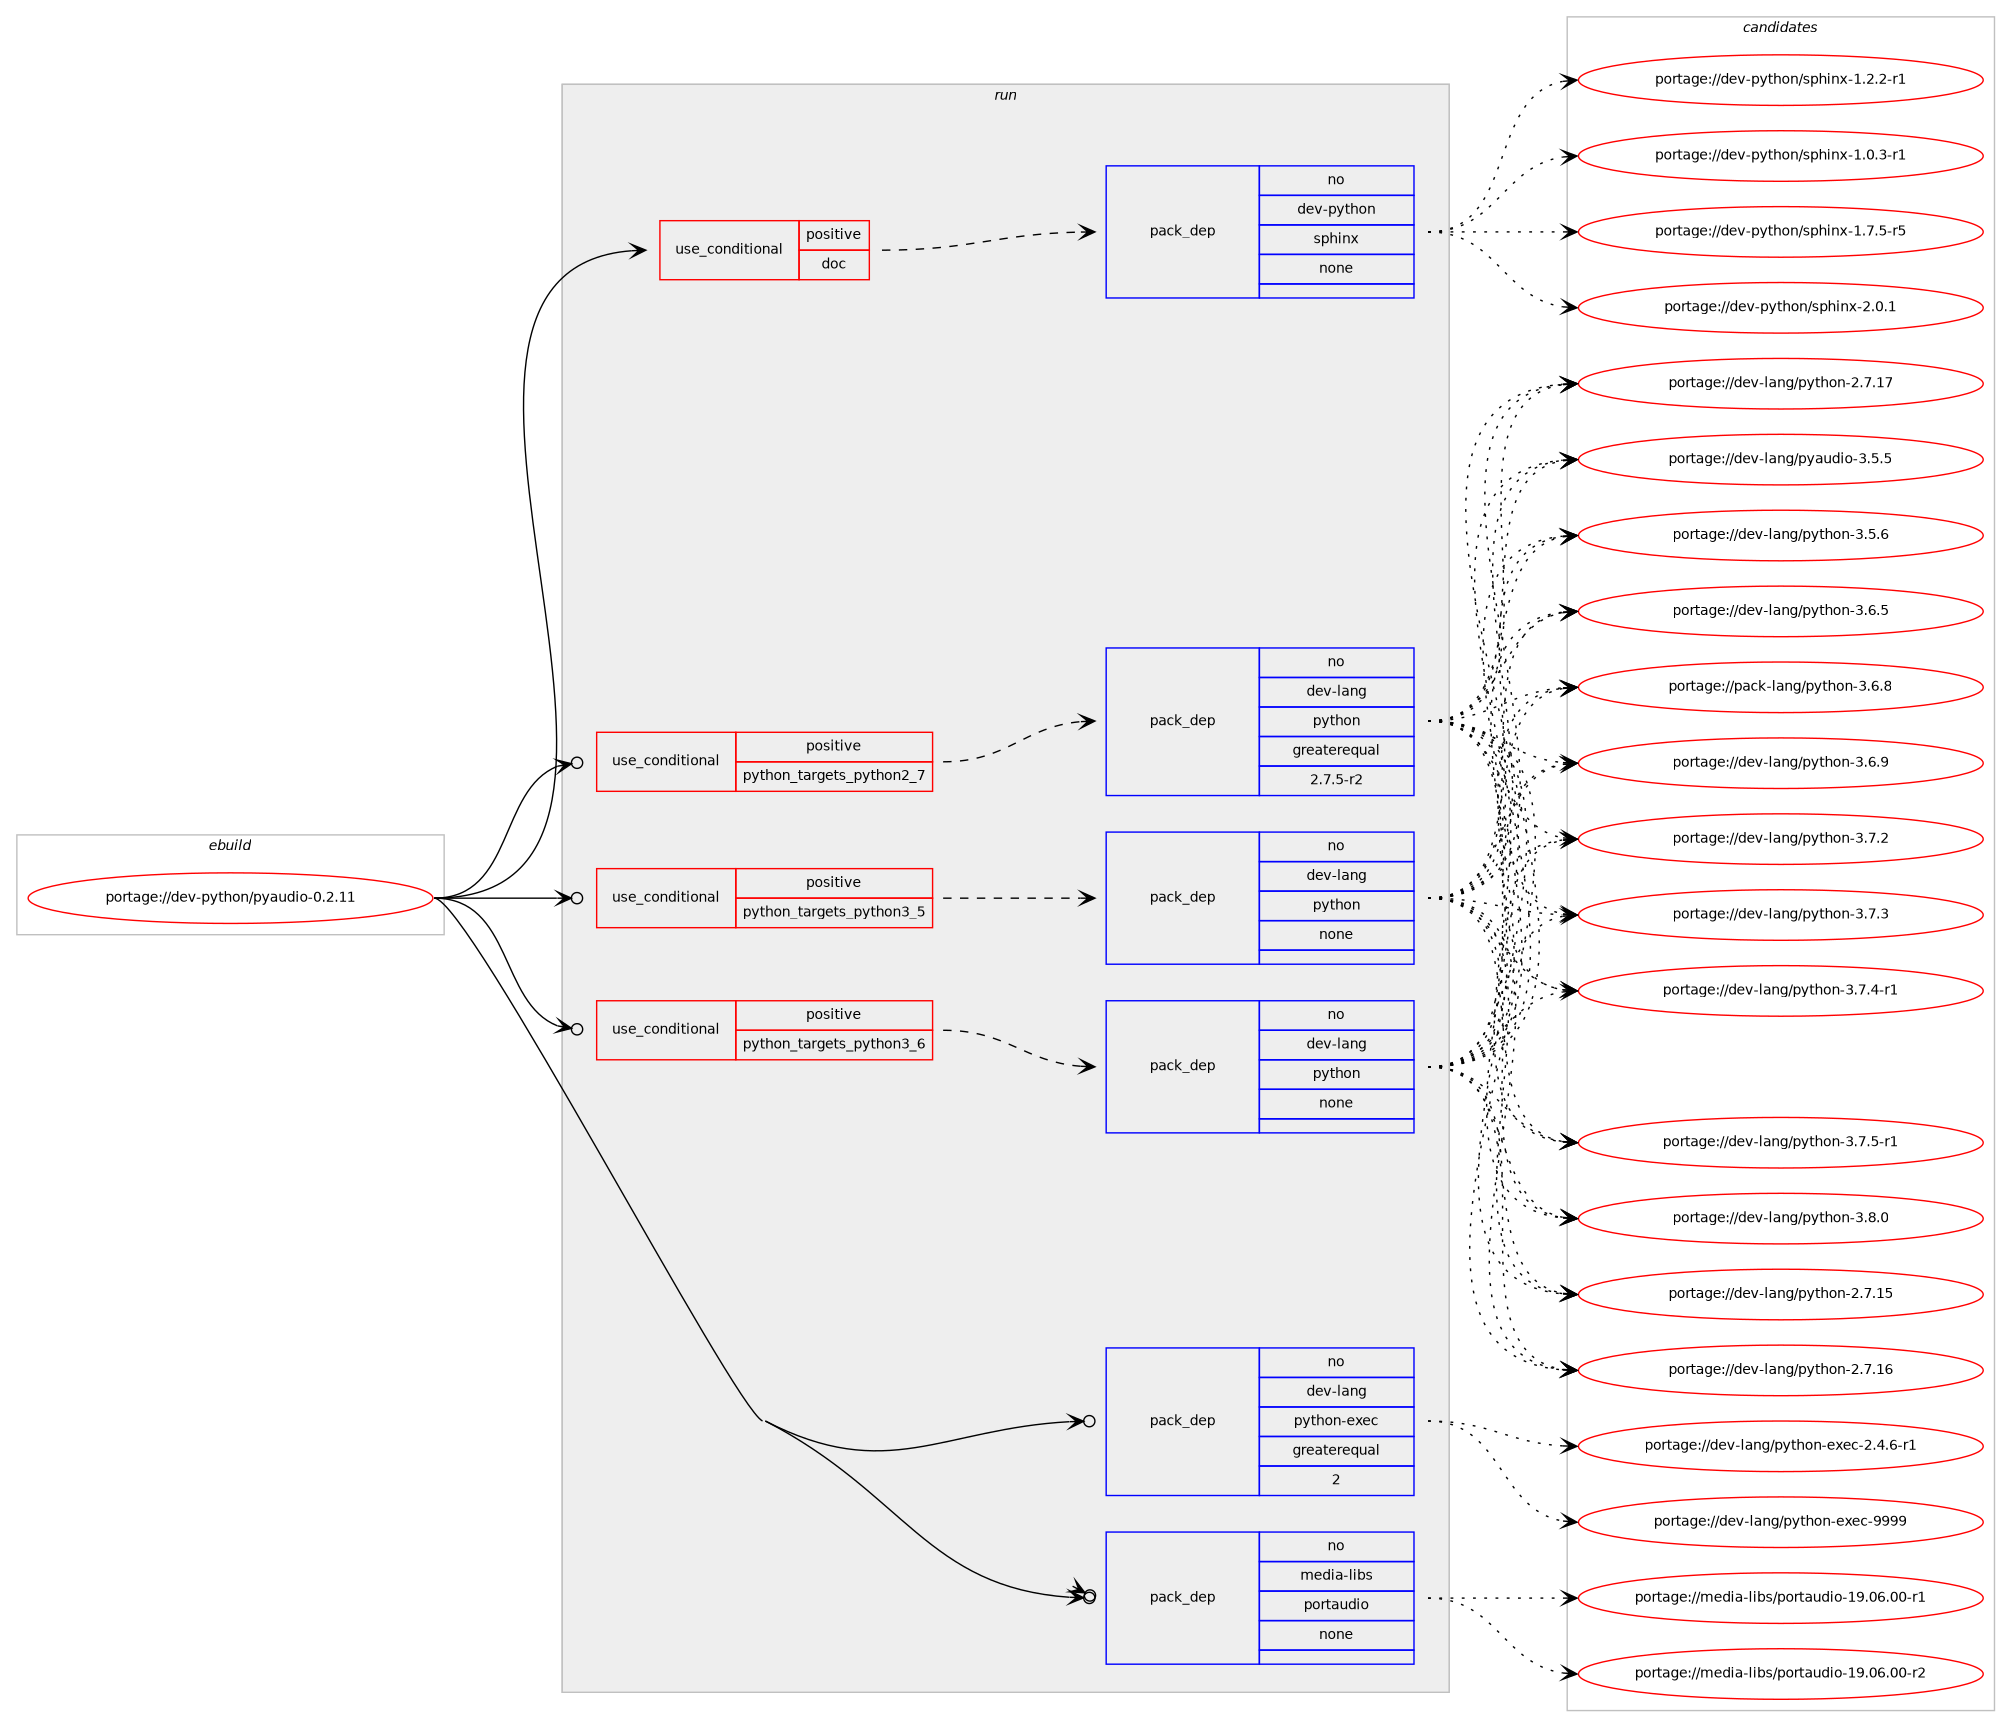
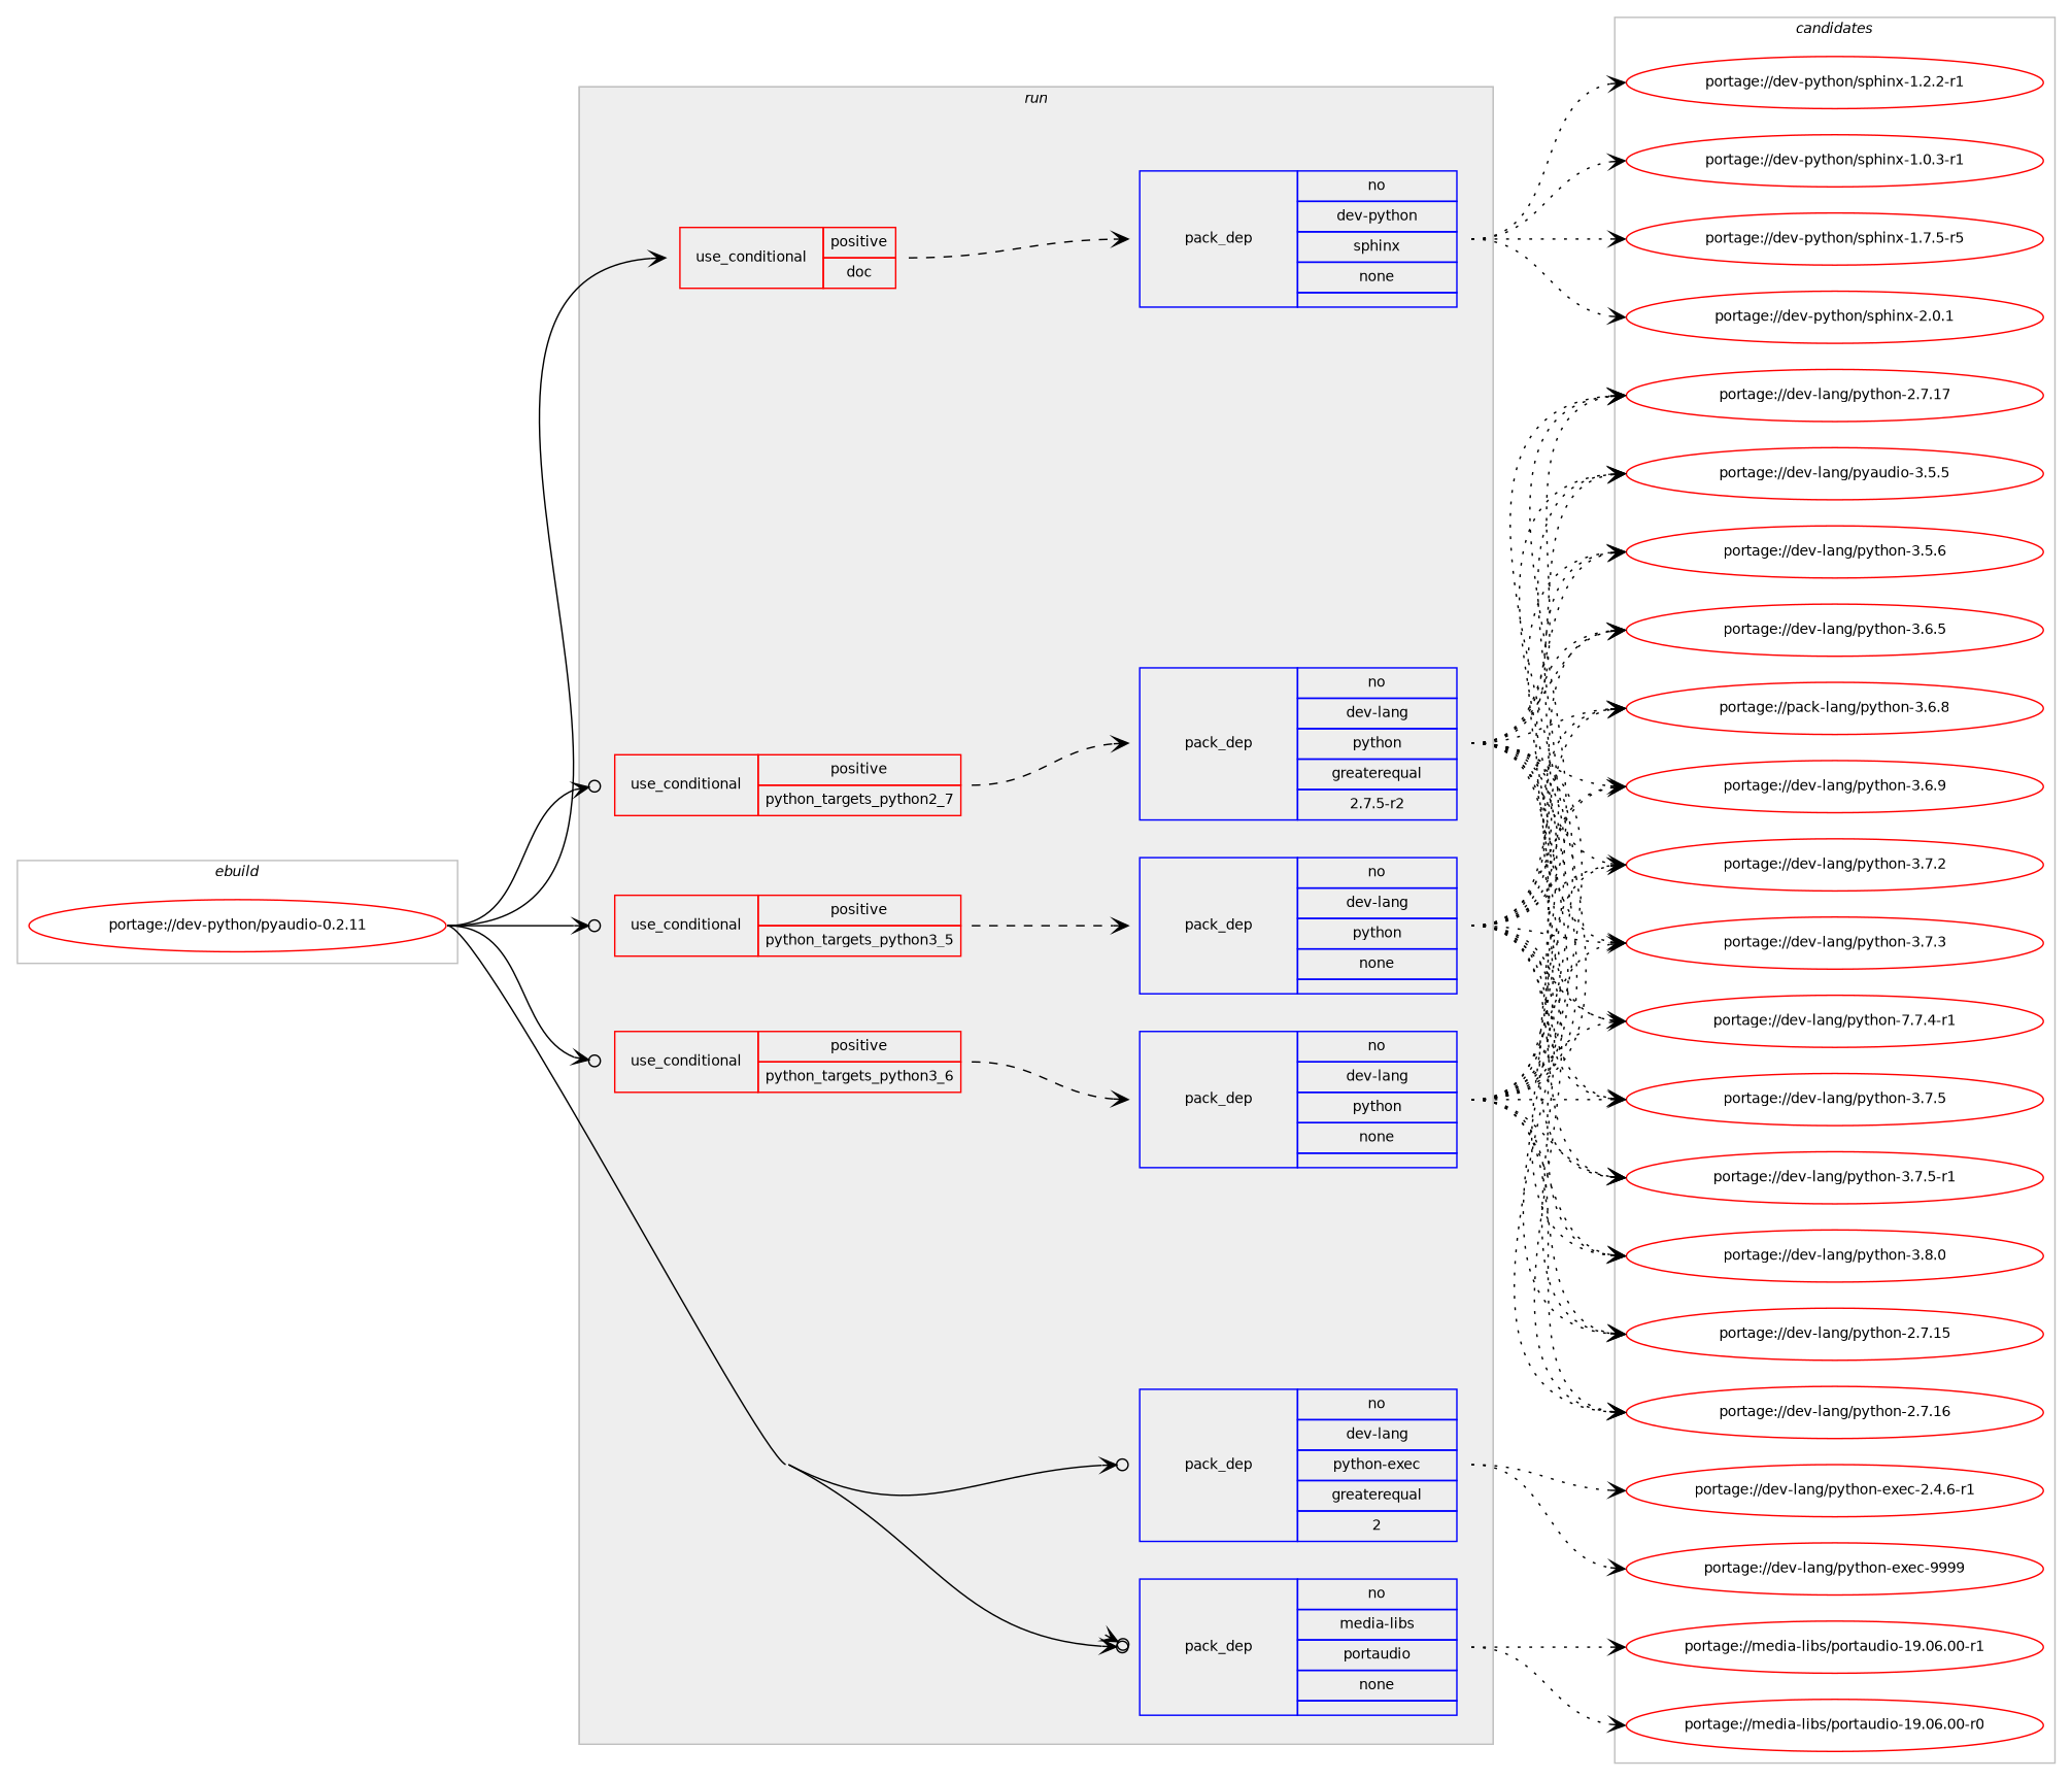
  digraph {
    compound=true
    concentrate=true
    fontname=Helvetica
    fontsize=10
    newrank=true
    rankdir=LR
    ranksep=1.5
    node [color=red fontname=Helvetica fontsize=10]
    edge [arrowhead=vee headport=w style=dotted tailport=e weight=100]
    n1 [label="portage://dev-python/pyaudio-0.2.11" width=4]
    n2 [color=blue label=<<TABLE BORDER="0" CELLBORDER="1" CELLSPACING="0" CELLPADDING="4" WIDTH="220"><TR><TD ROWSPAN="6" CELLPADDING="30">pack_dep</TD></TR><TR><TD WIDTH="110">no</TD></TR><TR><TD>dev-python</TD></TR><TR><TD>sphinx</TD></TR><TR><TD>none</TD></TR><TR><TD></TD></TR></TABLE>> shape=none]
    n3 [label=<<TABLE BORDER="0" CELLBORDER="1" CELLSPACING="0" CELLPADDING="4"><TR><TD ROWSPAN="3" CELLPADDING="10">use_conditional</TD></TR><TR><TD>positive</TD></TR><TR><TD>doc</TD></TR></TABLE>> shape=none]
    n4 [color=blue label=<<TABLE BORDER="0" CELLBORDER="1" CELLSPACING="0" CELLPADDING="4" WIDTH="220"><TR><TD ROWSPAN="6" CELLPADDING="30">pack_dep</TD></TR><TR><TD WIDTH="110">no</TD></TR><TR><TD>dev-lang</TD></TR><TR><TD>python</TD></TR><TR><TD>greaterequal</TD></TR><TR><TD>2.7.5-r2</TD></TR></TABLE>> shape=none]
    n5 [label=<<TABLE BORDER="0" CELLBORDER="1" CELLSPACING="0" CELLPADDING="4"><TR><TD ROWSPAN="3" CELLPADDING="10">use_conditional</TD></TR><TR><TD>positive</TD></TR><TR><TD>python_targets_python2_7</TD></TR></TABLE>> shape=none]
    n6 [color=blue label=<<TABLE BORDER="0" CELLBORDER="1" CELLSPACING="0" CELLPADDING="4" WIDTH="220"><TR><TD ROWSPAN="6" CELLPADDING="30">pack_dep</TD></TR><TR><TD WIDTH="110">no</TD></TR><TR><TD>dev-lang</TD></TR><TR><TD>python</TD></TR><TR><TD>none</TD></TR><TR><TD></TD></TR></TABLE>> shape=none]
    n7 [label=<<TABLE BORDER="0" CELLBORDER="1" CELLSPACING="0" CELLPADDING="4"><TR><TD ROWSPAN="3" CELLPADDING="10">use_conditional</TD></TR><TR><TD>positive</TD></TR><TR><TD>python_targets_python3_5</TD></TR></TABLE>> shape=none]
    n8 [color=blue label=<<TABLE BORDER="0" CELLBORDER="1" CELLSPACING="0" CELLPADDING="4" WIDTH="220"><TR><TD ROWSPAN="6" CELLPADDING="30">pack_dep</TD></TR><TR><TD WIDTH="110">no</TD></TR><TR><TD>dev-lang</TD></TR><TR><TD>python</TD></TR><TR><TD>none</TD></TR><TR><TD></TD></TR></TABLE>> shape=none]
    n9 [label=<<TABLE BORDER="0" CELLBORDER="1" CELLSPACING="0" CELLPADDING="4"><TR><TD ROWSPAN="3" CELLPADDING="10">use_conditional</TD></TR><TR><TD>positive</TD></TR><TR><TD>python_targets_python3_6</TD></TR></TABLE>> shape=none]
    n10 [color=blue label=<<TABLE BORDER="0" CELLBORDER="1" CELLSPACING="0" CELLPADDING="4" WIDTH="220"><TR><TD ROWSPAN="6" CELLPADDING="30">pack_dep</TD></TR><TR><TD WIDTH="110">no</TD></TR><TR><TD>dev-lang</TD></TR><TR><TD>python-exec</TD></TR><TR><TD>greaterequal</TD></TR><TR><TD>2</TD></TR></TABLE>> shape=none]
    n11 [color=blue label=<<TABLE BORDER="0" CELLBORDER="1" CELLSPACING="0" CELLPADDING="4" WIDTH="220"><TR><TD ROWSPAN="6" CELLPADDING="30">pack_dep</TD></TR><TR><TD WIDTH="110">no</TD></TR><TR><TD>media-libs</TD></TR><TR><TD>portaudio</TD></TR><TR><TD>none</TD></TR><TR><TD></TD></TR></TABLE>> shape=none]
    n12 [label="portage://dev-python/sphinx-1.2.2-r1" width=4]
    n13 [label="portage://dev-python/sphinx-1.0.3-r1" width=4]
    n14 [label="portage://dev-python/sphinx-1.7.5-r5" width=4]
    n15 [label="portage://dev-python/sphinx-2.0.1" width=4]
    n16 [label="portage://dev-lang/python-2.7.15" width=4]
    n17 [label="portage://dev-lang/python-2.7.16" width=4]
    n18 [label="portage://dev-lang/python-2.7.17" width=4]
    n19 [label="portage://dev-lang/pyaudio-3.5.5" width=4]
    n20 [label="portage://dev-lang/python-3.5.6" width=4]
    n21 [label="portage://dev-lang/python-3.6.5" width=4]
    n22 [label="portage://pack-lang/python-3.6.8" width=4]
    n23 [label="portage://dev-lang/python-3.6.9" width=4]
    n24 [label="portage://dev-lang/python-3.7.2" width=4]
    n25 [label="portage://dev-lang/python-3.7.3" width=4]
-   n26 [label="portage://dev-lang/python-3.7.4-r1" width=4]
+   n26 [label="portage://dev-lang/python-7.7.4-r1" width=4]
+   n27 [label="portage://dev-lang/python-3.7.5" width=4]
    n28 [label="portage://dev-lang/python-3.7.5-r1" width=4]
    n29 [label="portage://dev-lang/python-3.8.0" width=4]
    n30 [label="portage://dev-lang/python-exec-2.4.6-r1" width=4]
    n31 [label="portage://dev-lang/python-exec-9999" width=4]
    n32 [label="portage://media-libs/portaudio-19.06.00-r1" width=4]
-   n33 [label="portage://media-libs/portaudio-19.06.00-r2" width=4]
+   n33 [label="portage://media-libs/portaudio-19.06.00-r0" width=4]
    subgraph cluster_1 {
      color=gray
      label=<<i>ebuild</i>>
      rank=same
      n1
    }
    subgraph cluster_2 {
      color=gray
      label=<<i>dependencies</i>>
      subgraph cluster_3 {
        color=gray
        fillcolor="#eeeeee"
        label=<<i>compile</i>>
        style=filled
        subgraph sub_4 {
          color=gray
          fillcolor="#eeeeee"
          label=<<i>compile</i>>
          style=filled
          n3
          subgraph sub_5 {
            color=gray
            fillcolor="#eeeeee"
            label=<<i>compile</i>>
            style=filled
            n2
          }
        }
      }
      subgraph cluster_6 {
        color=gray
        fillcolor="#eeeeee"
        label=<<i>compile and run</i>>
        style=filled
        subgraph sub_7 {
          color=gray
          fillcolor="#eeeeee"
          label=<<i>compile and run</i>>
          style=filled
          n5
          subgraph sub_8 {
            color=gray
            fillcolor="#eeeeee"
            label=<<i>compile and run</i>>
            style=filled
            n4
          }
        }
        subgraph sub_9 {
          color=gray
          fillcolor="#eeeeee"
          label=<<i>compile and run</i>>
          style=filled
          n7
          subgraph sub_10 {
            color=gray
            fillcolor="#eeeeee"
            label=<<i>compile and run</i>>
            style=filled
            n6
          }
        }
        subgraph sub_11 {
          color=gray
          fillcolor="#eeeeee"
          label=<<i>compile and run</i>>
          style=filled
          n9
          subgraph sub_12 {
            color=gray
            fillcolor="#eeeeee"
            label=<<i>compile and run</i>>
            style=filled
            n8
          }
        }
        subgraph sub_13 {
          color=gray
          fillcolor="#eeeeee"
          label=<<i>compile and run</i>>
          style=filled
          n10
        }
        subgraph sub_14 {
          color=gray
          fillcolor="#eeeeee"
          label=<<i>compile and run</i>>
          style=filled
          n11
        }
      }
      subgraph cluster_15 {
        color=gray
        fillcolor="#eeeeee"
        label=<<i>run</i>>
        style=filled
      }
    }
    subgraph cluster_16 {
      color=gray
      label=<<i>candidates</i>>
      rank=same
      subgraph sub_17 {
        color=black
        label=<<i>candidates</i>>
        nodesep=1
        rank=same
        n12
        n13
        n14
        n15
      }
      subgraph sub_18 {
        color=black
        label=<<i>candidates</i>>
        nodesep=1
        rank=same
        n16
        n17
        n18
        n19
        n20
        n21
        n22
        n23
        n24
        n25
        n26
+       n27
        n28
        n29
      }
      subgraph sub_19 {
        color=black
        label=<<i>candidates</i>>
        nodesep=1
        rank=same
        n16
        n17
        n18
        n19
        n20
        n21
        n22
        n23
        n24
        n25
        n26
+       n27
        n28
        n29
      }
      subgraph sub_20 {
        color=black
        label=<<i>candidates</i>>
        nodesep=1
        rank=same
        n16
        n17
        n18
        n19
        n20
        n21
        n22
        n23
        n24
        n25
        n26
+       n27
        n28
        n29
      }
      subgraph sub_21 {
        color=black
        label=<<i>candidates</i>>
        nodesep=1
        rank=same
        n30
        n31
      }
      subgraph sub_22 {
        color=black
        label=<<i>candidates</i>>
        nodesep=1
        rank=same
        n32
        n33
      }
    }
    n1 -> n3 [style=solid weight=20]
    n1 -> n5 [arrowhead=odotvee style=solid weight=20]
    n1 -> n7 [arrowhead=odotvee style=solid weight=20]
    n1 -> n9 [arrowhead=odotvee style=solid weight=20]
    n1 -> n10 [arrowhead=odotvee style=solid weight=20]
    n1 -> n11 [arrowhead=odotvee style=solid weight=20]
    n2 -> n12
    n2 -> n13
    n2 -> n14
    n2 -> n15
    n3 -> n2 [style=dashed weight=20]
    n4 -> n16
    n4 -> n17
    n4 -> n18
    n4 -> n19
    n4 -> n20
    n4 -> n21
    n4 -> n22
    n4 -> n23
    n4 -> n24
    n4 -> n25
    n4 -> n26
+   n4 -> n27
    n4 -> n28
    n4 -> n29
    n5 -> n4 [style=dashed weight=20]
    n6 -> n16
    n6 -> n17
    n6 -> n18
    n6 -> n19
    n6 -> n20
    n6 -> n21
    n6 -> n22
    n6 -> n23
    n6 -> n24
    n6 -> n25
    n6 -> n26
+   n6 -> n27
    n6 -> n28
    n6 -> n29
    n7 -> n6 [style=dashed weight=20]
    n8 -> n16
    n8 -> n17
    n8 -> n18
    n8 -> n19
    n8 -> n20
    n8 -> n21
    n8 -> n22
    n8 -> n23
    n8 -> n24
    n8 -> n25
    n8 -> n26
+   n8 -> n27
    n8 -> n28
    n8 -> n29
    n9 -> n8 [style=dashed weight=20]
    n10 -> n30
    n10 -> n31
    n11 -> n32
    n11 -> n33
  }
